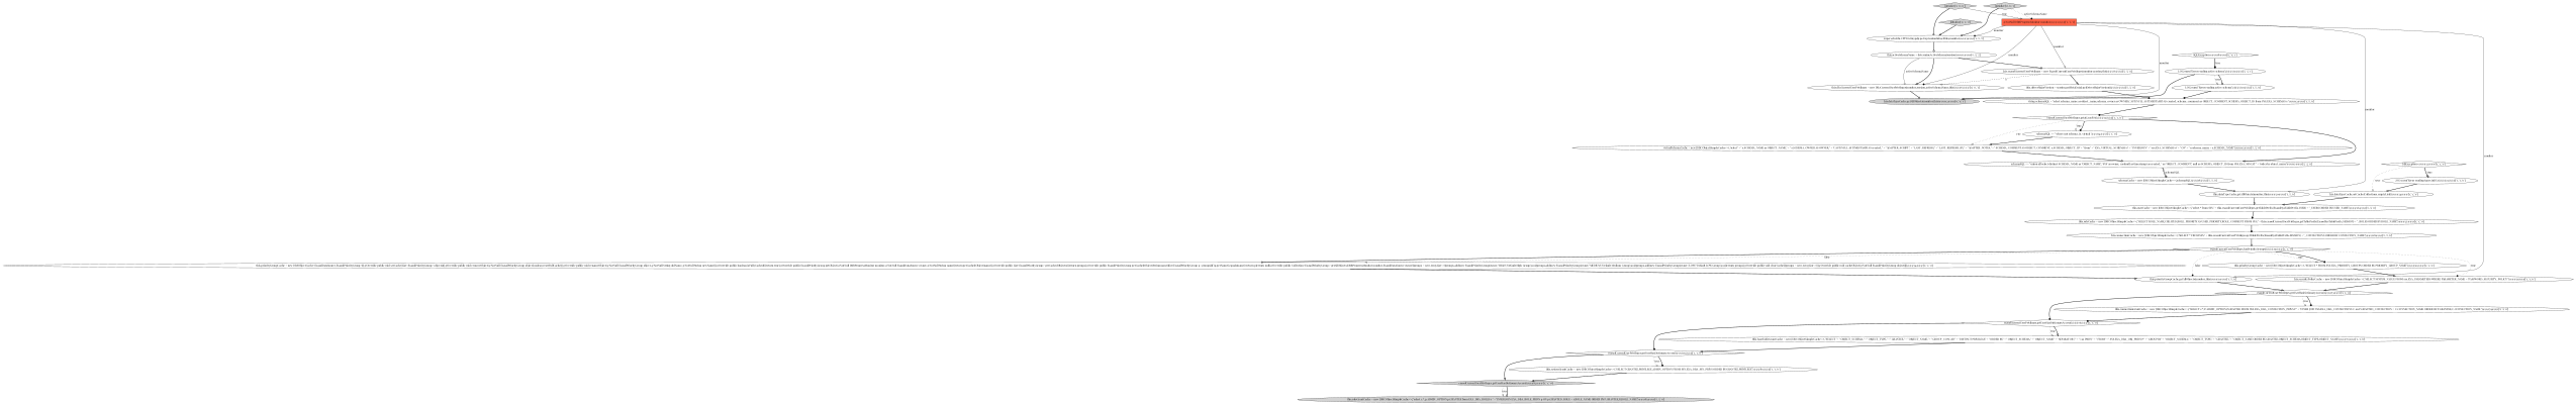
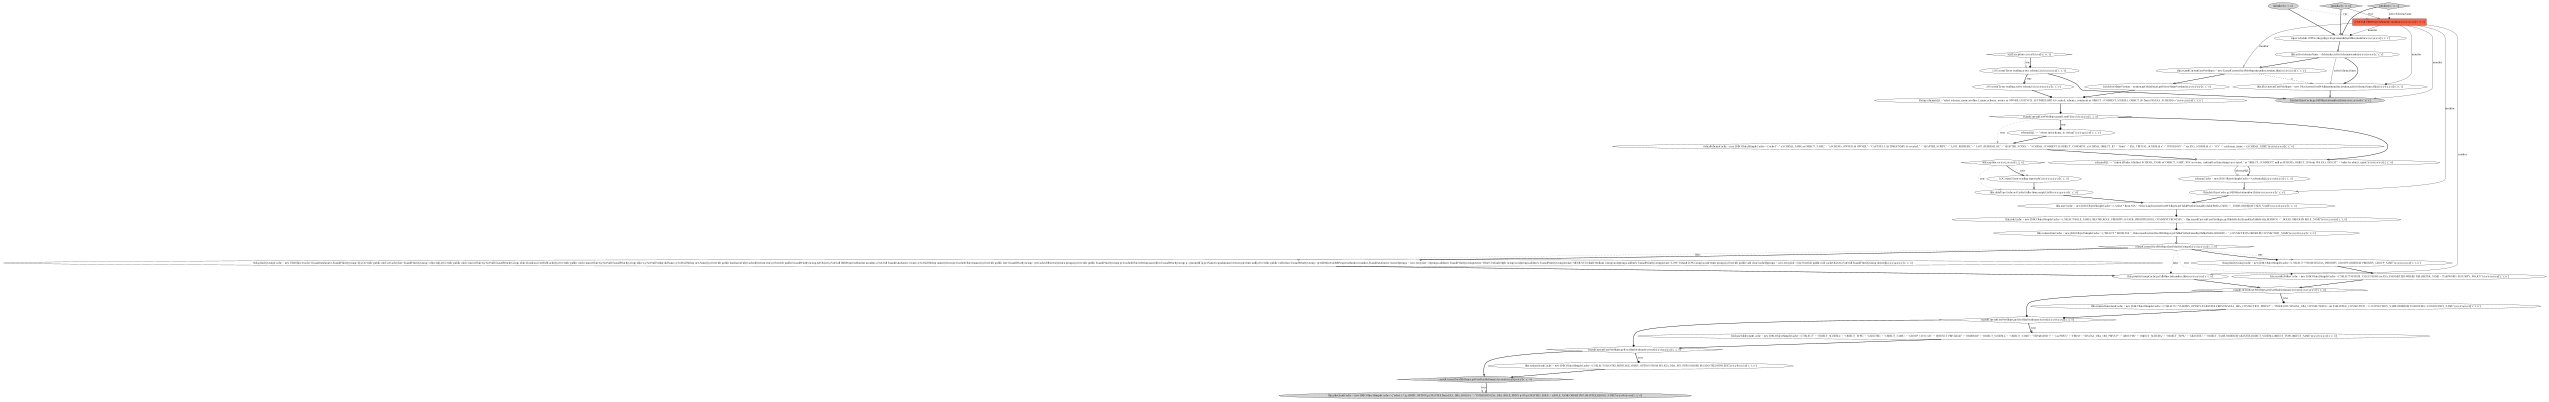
  digraph {
    fontname="Playfair Display"
    node [fillcolor=white fontname="Playfair Display" shape=ellipse style=filled]
    edge [arrowhead=onormal fontname="Playfair Display" style=bold]
    n1 [label="super.edu.fdu.CPPDG.tinypdg.pe.ExpressionInfo@8fde9monitor@@@3@@@['1', '1', '1']"]
    n2 [label="this.activeSchemaName = determineActiveSchema(session)@@@5@@@['1', '1', '1']"]
    n3 [label="this.db2CurrentUserPrivileges = new DB2CurrentUserPrivileges(monitor,session,activeSchemaName,this)@@@6@@@['0', '0', '1']"]
    n4 [label="this.exasolCurrentUserPrivileges = new ExasolCurrentUserPrivileges(monitor,session,this)@@@6@@@['1', '1', '0']"]
    n5 [label="exasolCurrentUserPrivileges.getUserHasDictionaryAccess()@@@79@@@['1', '1', '0']" shape=diamond]
    n6 [label="this.systemGrantCache = new JDBCObjectSimpleCache<>(,\"SELECT GRANTEE,PRIVILEGE,ADMIN_OPTION FROM SYS.EXA_DBA_SYS_PRIVS ORDER BY GRANTEE,PRIVILEGE\")@@@80@@@['1', '1', '0']"]
    n7 [fillcolor=lightgray label="exasolCurrentUserPrivileges.getUserHasDictionaryAccess()@@@82@@@['1', '1', '0']" shape=diamond]
    n8 [fillcolor=lightgray label="this.roleGrantCache = new JDBCObjectSimpleCache<>(,\"select r.*,p.ADMIN_OPTION,p.GRANTEE from EXA_DBA_ROLES r \" + \"INNER JOIN EXA_DBA_ROLE_PRIVS p ON p.GRANTED_ROLE = r.ROLE_NAME ORDER BY P.GRANTEE,R.ROLE_NAME\")@@@83@@@['1', '1', '0']"]
    n9 [label="this.connectionCache = new JDBCObjectSimpleCache<>(,\"SELECT * FROM SYS.\" + this.exasolCurrentUserPrivileges.getTablePrefix(ExasolSysTablePrefix.SESSION) + \"_CONNECTIONS ORDER BY CONNECTION_NAME\")@@@28@@@['1', '1', '0']"]
    n10 [label="exasolCurrentUserPrivileges.hasPriorityGroups()@@@29@@@['1', '1', '0']" shape=diamond]
    n11 [label="this.priorityGroupCache.getAllObjects(monitor,this)@@@71@@@['1', '1', '0']"]
    n12 [label="this.securityPolicyCache = new JDBCObjectSimpleCache<>(,\"SELECT SYSTEM_VALUE FROM sys.EXA_PARAMETERS WHERE PARAMETER_NAME = 'PASSWORD_SECURITY_POLICY'\")@@@31@@@['1', '1', '0']"]
    n13 [label="this.priorityGroupCache = new JDBCObjectSimpleCache<>(,\"SELECT * FROM SYS.EXA_PRIORITY_GROUPS ORDER BY PRIORITY_GROUP_NAME\")@@@30@@@['1', '1', '0']"]
    n14 [label="this.priorityGroupCache = new DBSObjectCache<ExasolDataSource,ExasolPriorityGroup>(){@Override public void setCache(List<ExasolPriorityGroup> objects){}@Override public void removeObject(@NotNull ExasolPriorityGroup object,boolean resetFullCache){}@Override public void renameObject(@NotNull ExasolPriorityGroup object,@NotNull String oldName,@NotNull String newName){}@Override public boolean isFullyCached(){return true}@Override public ExasolPriorityGroup getObject(@NotNull DBRProgressMonitor monitor,@NotNull ExasolDataSource owner,@NotNull String name){return getCachedObject(name)}@Override public List<ExasolPriorityGroup> getCachedObjects(){return groups}@Override public ExasolPriorityGroup getCachedObject(String name){for (ExasolPriorityGroup p : groups){if (p.getName().equals(name)) return p}return null}@Override public Collection<ExasolPriorityGroup> getAllObjects(DBRProgressMonitor monitor,ExasolDataSource owner){groups = new ArrayList<>()groups.add(new ExasolPriorityGroup(owner,\"HIGH\",\"Default High Group\",900))groups.add(new ExasolPriorityGroup(owner,\"MEDIUM\",\"Default Medium Group\",900))groups.add(new ExasolPriorityGroup(owner,\"LOW\",\"Default LOW Group\",900))return groups}@Override public void clearCache(){groups = new ArrayList<>()}@Override public void cacheObject(@NotNull ExasolPriorityGroup object){}}@@@34@@@['1', '1', '0']"]
    n15 [label="exasolCurrentUserPrivileges.getUserHasDictionaryAccess()@@@73@@@['1', '1', '0']" shape=diamond]
    n16 [label="this.connectionGrantCache = new JDBCObjectSimpleCache<>(,\"SELECT c.*,P.ADMIN_OPTION,P.GRANTEE FROM SYS.EXA_DBA_CONNECTION_PRIVS P \" + \"INNER JOIN SYS.EXA_DBA_CONNECTIONS C on P.GRANTED_CONNECTION = C.CONNECTION_NAME ORDER BY P.GRANTEE,C.CONNECTION_NAME \")@@@74@@@['1', '1', '0']"]
    n17 [label="exasolCurrentUserPrivileges.getUserHasDictionaryAccess()@@@76@@@['1', '1', '0']" shape=diamond]
    n18 [label="this.driverMajorVersion = session.getMetaData().getDriverMajorVersion()@@@7@@@['1', '1', '0']"]
    n19 [label="String schemaSQL = \"select schema_name as object_name,schema_owner as OWNER,CAST(NULL AS TIMESTAMP) AS created, schema_comment as OBJECT_COMMENT, SCHEMA_OBJECT_ID from SYS.EXA_SCHEMAS s \"@@@12@@@['1', '1', '0']"]
    n20 [label="exasolCurrentUserPrivileges.getatLeastV6()@@@13@@@['1', '1', '0']" shape=diamond]
    n21 [label="this.dataTypeCache.setCache(Collections.emptyList())@@@24@@@['1', '1', '0']"]
    n22 [label="this.userCache = new JDBCObjectSimpleCache<>(,\"select * from SYS.\" + this.exasolCurrentUserPrivileges.getTablePrefix(ExasolSysTablePrefix.USER) + \"_USERS ORDER BY USER_NAME\")@@@26@@@['1', '1', '0']"]
    n23 [label="this.roleCache = new JDBCObjectSimpleCache<>(,\"SELECT ROLE_NAME,CREATED,ROLE_PRIORITY AS USER_PRIORITY,ROLE_COMMENT FROM SYS.\" + this.exasolCurrentUserPrivileges.getTablePrefix(ExasolSysTablePrefix.SESSION) + \"_ROLES ORDER BY ROLE_NAME\")@@@27@@@['1', '1', '0']"]
    n24 [label="virtualSchemaCache = new JDBCObjectSimpleCache<>(,\"select\" + \" s.SCHEMA_NAME as OBJECT_NAME,\" + \" s.SCHEMA_OWNER AS OWNER,\" + \"CAST(NULL AS TIMESTAMP) AS created, \" + \" ADAPTER_SCRIPT,\" + \" LAST_REFRESH,\" + \" LAST_REFRESH_BY,\" + \" ADAPTER_NOTES,\" + \" SCHEMA_COMMENT AS OBJECT_COMMENT, s.SCHEMA_OBJECT_ID\" + \" from\" + \" EXA_VIRTUAL_SCHEMAS s\" + \" INNER JOIN\" + \" sys.EXA_SCHEMAS o\" + \" ON\" + \" o.schema_name = s.SCHEMA_NAME\")@@@15@@@['1', '1', '0']"]
    n25 [label="schemaSQL += \" union all select distinct SCHEMA_NAME as \"OBJECT_NAME\", 'SYS' as owner, cast(null as timestamp) as created, '' as \"OBJECT_COMMENT\", null as SCHEMA_OBJECT_ID from SYS.EXA_SYSCAT \" + \"order by object_name\"@@@17@@@['1', '1', '0']"]
    n26 [label="schemaCache = new JDBCObjectSimpleCache<>(,schemaSQL)@@@18@@@['1', '1', '0']"]
    n27 [fillcolor=lightgray label="this.dataTypeCache.getAllObjects(monitor,this)@@@12@@@['0', '0', '1']"]
    n28 [label="this.baseTableGrantCache = new JDBCObjectSimpleCache<>(,\"SELECT \" + \" OBJECT_SCHEMA,\" + \" OBJECT_TYPE,\" + \" GRANTEE,\" + \" OBJECT_NAME,\" + \" GROUP_CONCAT(\" + \" DISTINCT PRIVILEGE\" + \" ORDER BY\" + \" OBJECT_SCHEMA,\" + \" OBJECT_NAME\" + \" SEPARATOR '|'\" + \" ) as PRIVS \" + \" FROM\" + \" SYS.EXA_DBA_OBJ_PRIVS P\" + \" GROUP BY\" + \" OBJECT_SCHEMA,\" + \" OBJECT_TYPE,\" + \" GRANTEE,\" + \" OBJECT_NAME ORDER BY GRANTEE,OBJECT_SCHEMA,OBJECT_TYPE,OBJECT_NAME\")@@@77@@@['1', '1', '0']"]
    n29 [label="DBException e@@@22@@@['1', '1', '0']" shape=diamond]
    n30 [label="LOG.warn(\"Error reading types info\",e)@@@23@@@['1', '1', '0']"]
    n31 [fillcolor=lightgray label="initialize['1', '0', '0']" shape=diamond]
    n32 [fillcolor=tomato label="@NotNull DBRProgressMonitor monitor@@@2@@@['1', '1', '1']" shape=box]
    n33 [label="this.dataTypeCache.getAllObjects(monitor,this)@@@20@@@['1', '1', '0']"]
    n34 [fillcolor=lightgray label="initialize['0', '0', '1']" shape=diamond]
    n35 [label="schemaSQL += \" where not schema_is_virtual \"@@@14@@@['1', '1', '0']"]
    n36 [label="SQLException e@@@8@@@['0', '0', '1']" shape=diamond]
    n37 [label="LOG.warn(\"Error reading active schema\",e)@@@9@@@['1', '1', '1']"]
    n38 [label="LOG.warn(\"Error reading active schema\",e)@@@10@@@['1', '1', '0']"]
-   n39 [fillcolor=lightgray label="initialize['0', '1', '0']" shape=diamond]
+   n39 [fillcolor=lightgray label="initialize['0', '1', '0']"]
    n1 -> n2 [arrowhead=odot]
    n2 -> n3
    n2 -> n3 [arrowhead=odot label=activeSchemaName style=solid]
    n2 -> n4 [arrowhead=odot]
    n3 -> n27 [arrowhead=odot]
    n4 -> n3 [label=0 style=dashed]
    n4 -> n18
    n5 -> n6 [arrowhead=dot]
    n5 -> n6 [arrowhead=odot label=true style=dotted]
    n5 -> n7
    n6 -> n7
    n7 -> n8 [label=true style=dotted]
    n7 -> n8 [arrowhead=odot]
    n9 -> n10 [arrowhead=odot]
    n10 -> n11 [arrowhead=dot label=false style=dotted]
    n10 -> n12 [arrowhead=dot label=true style=dotted]
    n10 -> n13 [label=true style=dotted]
    n10 -> n13 [arrowhead=dot]
    n10 -> n14 [label=false style=dotted]
    n10 -> n14 [arrowhead=odot]
    n11 -> n15
    n12 -> n15
    n13 -> n12
    n14 -> n11
    n15 -> n16 [arrowhead=dot]
    n15 -> n16 [label=true style=dotted]
    n15 -> n17 [arrowhead=dot]
    n16 -> n17 [arrowhead=dot]
    n17 -> n5 [arrowhead=dot]
    n17 -> n28
    n17 -> n28 [label=true style=dotted]
    n18 -> n19 [arrowhead=dot]
    n19 -> n20 [arrowhead=dot]
    n20 -> n24 [label=true style=dotted]
    n20 -> n25
    n20 -> n35 [arrowhead=dot]
    n20 -> n35 [label=true style=dotted]
    n21 -> n22
    n22 -> n23 [arrowhead=dot]
    n23 -> n9 [arrowhead=dot]
    n24 -> n25 [arrowhead=odot]
    n25 -> n26 [arrowhead=odot]
    n25 -> n26 [arrowhead=odot label=schemaSQL style=solid]
    n26 -> n33 [arrowhead=odot]
    n28 -> n5
    n29 -> n21 [arrowhead=odot label=true style=dotted]
    n29 -> n30 [arrowhead=odot label=true style=dotted]
    n29 -> n30
    n30 -> n21 [arrowhead=odot]
    n31 -> n1 [arrowhead=odot]
    n31 -> n32 [label=true style=solid]
    n32 -> n1 [arrowhead=dot label=monitor style=solid]
    n32 -> n3 [arrowhead=dot label=monitor style=solid]
    n32 -> n4 [label=monitor style=solid]
    n32 -> n11 [label=monitor style=solid]
    n32 -> n27 [label=monitor style=solid]
    n32 -> n33 [label=monitor style=solid]
    n33 -> n22
    n34 -> n1 [arrowhead=odot]
    n34 -> n32 [arrowhead=dot label=activeSchemaName style=dotted]
    n35 -> n24
    n36 -> n37 [arrowhead=dot]
    n36 -> n37 [label=true style=dotted]
    n37 -> n27
    n37 -> n38 [label=true style=dotted]
    n37 -> n38 [arrowhead=odot]
    n38 -> n19 [arrowhead=dot]
    n39 -> n1
+   n39 -> n32 [arrowhead=odot label=true style=dotted]
  }
